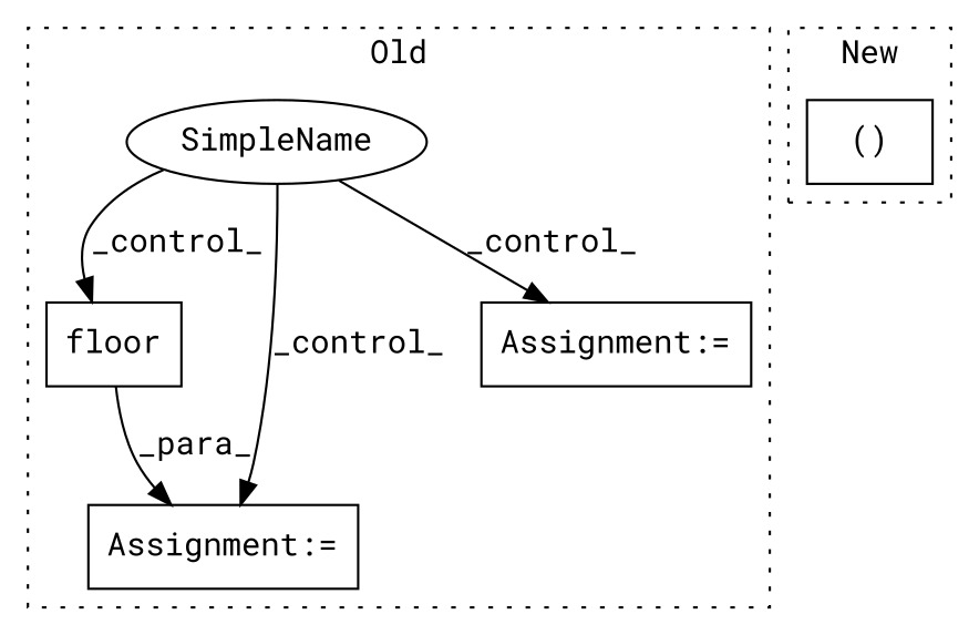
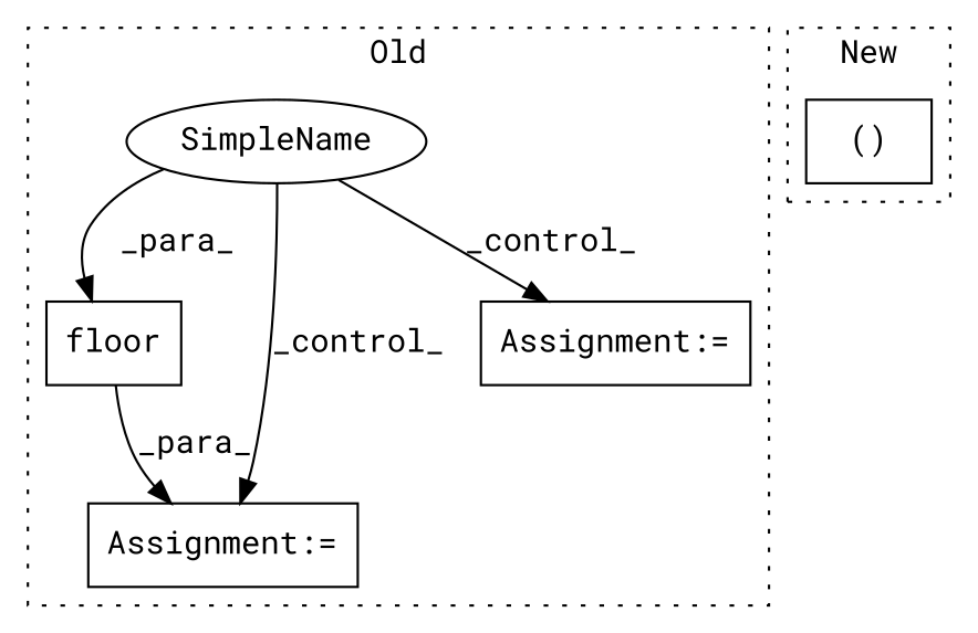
  digraph {
    fontname="Roboto Mono"
    node [a=7 l=1 shape=box fontname="Roboto Mono"]
    edge [fontname="Roboto Mono"]
    n1 [a=32 l="6,1" label=floor s="2281,2313"]
    n2 [label="Assignment:=" s=2346]
    n3 [a=42 label=SimpleName shape=ellipse l=""]
    n4 [label="Assignment:=" s=2414]
    n5 [a=106 l=15 label="()" s=2117]
    subgraph cluster_1 {
      label=Old
      style=dotted
      n1
      n2
      n3
      n4
    }
    subgraph cluster_2 {
      label=New
      style=dotted
      n5
    }
    n1 -> n2 [label=_para_]
-   n3 -> n1 [label=_control_]
+   n3 -> n1 [label=_para_]
    n3 -> n2 [label=_control_]
    n3 -> n4 [label=_control_]
  }
